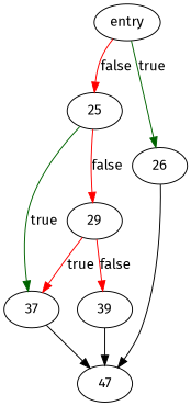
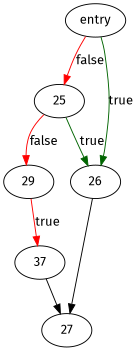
  digraph {
    fontname="Fira Sans"
    node [fontname="Fira Sans"]
    edge [color=red fontname="Fira Sans"]
    n1 [label=entry]
    n2 [label=25]
    26
    29
-   47
+   47 [label=27]
    37
-   39
    n1 -> n2 [label=false]
    n1 -> 26 [color=darkgreen label=true]
-   n2 -> 37 [color=darkgreen label=true]
+   n2 -> 26 [color=darkgreen label=true]
    n2 -> 29 [label=false]
    26 -> 47 [color=""]
    29 -> 37 [label=true]
-   29 -> 39 [label=false]
    37 -> 47 [color=""]
-   39 -> 47 [color=""]
  }
